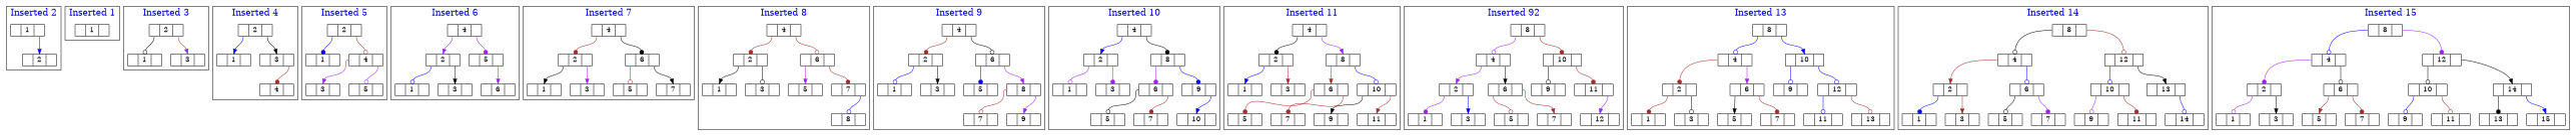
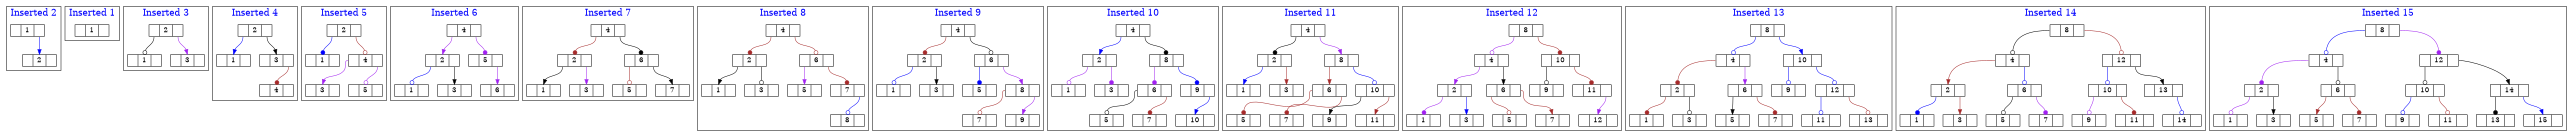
  digraph {
    node [shape=record]
    edge [headport=c tailport=r color=brown arrowhead=normal]
    n1 [height=.1 label="<l> | {<c> 1} | <r> "]
    n2 [height=.1 label="<l> | {<c> 2} | <r> "]
    n3 [height=.1 label="<l> | {<c> 1} | <r> "]
    n4 [height=.1 label="<l> | {<c> 2} | <r> "]
    n5 [height=.1 label="<l> | {<c> 1} | <r> "]
    n6 [height=.1 label="<l> | {<c> 3} | <r> "]
    n7 [height=.1 label="<l> | {<c> 2} | <r> "]
    n8 [height=.1 label="<l> | {<c> 1} | <r> "]
    n9 [height=.1 label="<l> | {<c> 3} | <r> "]
    n10 [height=.1 label="<l> | {<c> 4} | <r> "]
    n11 [height=.1 label="<l> | {<c> 2} | <r> "]
    n12 [height=.1 label="<l> | {<c> 1} | <r> "]
    n13 [height=.1 label="<l> | {<c> 4} | <r> "]
    n14 [height=.1 label="<l> | {<c> 3} | <r> "]
    n15 [height=.1 label="<l> | {<c> 5} | <r> "]
    n16 [height=.1 label="<l> | {<c> 4} | <r> "]
    n17 [height=.1 label="<l> | {<c> 2} | <r> "]
    n18 [height=.1 label="<l> | {<c> 5} | <r> "]
    n19 [height=.1 label="<l> | {<c> 1} | <r> "]
    n20 [height=.1 label="<l> | {<c> 3} | <r> "]
    n21 [height=.1 label="<l> | {<c> 6} | <r> "]
    n22 [height=.1 label="<l> | {<c> 4} | <r> "]
    n23 [height=.1 label="<l> | {<c> 2} | <r> "]
    n24 [height=.1 label="<l> | {<c> 6} | <r> "]
    n25 [height=.1 label="<l> | {<c> 1} | <r> "]
    n26 [height=.1 label="<l> | {<c> 3} | <r> "]
    n27 [height=.1 label="<l> | {<c> 5} | <r> "]
    n28 [height=.1 label="<l> | {<c> 7} | <r> "]
    n29 [height=.1 label="<l> | {<c> 4} | <r> "]
    n30 [height=.1 label="<l> | {<c> 2} | <r> "]
    n31 [height=.1 label="<l> | {<c> 6} | <r> "]
    n32 [height=.1 label="<l> | {<c> 1} | <r> "]
    n33 [height=.1 label="<l> | {<c> 3} | <r> "]
    n34 [height=.1 label="<l> | {<c> 5} | <r> "]
    n35 [height=.1 label="<l> | {<c> 7} | <r> "]
    n36 [height=.1 label="<l> | {<c> 8} | <r> "]
    n37 [height=.1 label="<l> | {<c> 4} | <r> "]
    n38 [height=.1 label="<l> | {<c> 2} | <r> "]
    n39 [height=.1 label="<l> | {<c> 6} | <r> "]
    n40 [height=.1 label="<l> | {<c> 1} | <r> "]
    n41 [height=.1 label="<l> | {<c> 3} | <r> "]
    n42 [height=.1 label="<l> | {<c> 5} | <r> "]
    n43 [height=.1 label="<l> | {<c> 8} | <r> "]
    n44 [height=.1 label="<l> | {<c> 7} | <r> "]
    n45 [height=.1 label="<l> | {<c> 9} | <r> "]
    n46 [height=.1 label="<l> | {<c> 4} | <r> "]
    n47 [height=.1 label="<l> | {<c> 2} | <r> "]
    n48 [height=.1 label="<l> | {<c> 8} | <r> "]
    n49 [height=.1 label="<l> | {<c> 1} | <r> "]
    n50 [height=.1 label="<l> | {<c> 3} | <r> "]
    n51 [height=.1 label="<l> | {<c> 6} | <r> "]
    n52 [height=.1 label="<l> | {<c> 9} | <r> "]
    n53 [height=.1 label="<l> | {<c> 5} | <r> "]
    n54 [height=.1 label="<l> | {<c> 7} | <r> "]
    n55 [height=.1 label="<l> | {<c> 10} | <r> "]
    n56 [height=.1 label="<l> | {<c> 4} | <r> "]
    n57 [height=.1 label="<l> | {<c> 2} | <r> "]
    n58 [height=.1 label="<l> | {<c> 8} | <r> "]
    n59 [height=.1 label="<l> | {<c> 1} | <r> "]
    n60 [height=.1 label="<l> | {<c> 3} | <r> "]
    n61 [height=.1 label="<l> | {<c> 6} | <r> "]
    n62 [height=.1 label="<l> | {<c> 10} | <r> "]
    n63 [height=.1 label="<l> | {<c> 5} | <r> "]
    n64 [height=.1 label="<l> | {<c> 7} | <r> "]
    n65 [height=.1 label="<l> | {<c> 9} | <r> "]
    n66 [height=.1 label="<l> | {<c> 11} | <r> "]
    n67 [height=.1 label="<l> | {<c> 8} | <r> "]
    n68 [height=.1 label="<l> | {<c> 4} | <r> "]
    n69 [height=.1 label="<l> | {<c> 10} | <r> "]
    n70 [height=.1 label="<l> | {<c> 2} | <r> "]
    n71 [height=.1 label="<l> | {<c> 6} | <r> "]
    n72 [height=.1 label="<l> | {<c> 1} | <r> "]
    n73 [height=.1 label="<l> | {<c> 3} | <r> "]
    n74 [height=.1 label="<l> | {<c> 5} | <r> "]
    n75 [height=.1 label="<l> | {<c> 7} | <r> "]
    n76 [height=.1 label="<l> | {<c> 9} | <r> "]
    n77 [height=.1 label="<l> | {<c> 11} | <r> "]
    n78 [height=.1 label="<l> | {<c> 12} | <r> "]
    n79 [height=.1 label="<l> | {<c> 8} | <r> "]
    n80 [height=.1 label="<l> | {<c> 4} | <r> "]
    n81 [height=.1 label="<l> | {<c> 10} | <r> "]
    n82 [height=.1 label="<l> | {<c> 2} | <r> "]
    n83 [height=.1 label="<l> | {<c> 6} | <r> "]
    n84 [height=.1 label="<l> | {<c> 1} | <r> "]
    n85 [height=.1 label="<l> | {<c> 3} | <r> "]
    n86 [height=.1 label="<l> | {<c> 5} | <r> "]
    n87 [height=.1 label="<l> | {<c> 7} | <r> "]
    n88 [height=.1 label="<l> | {<c> 9} | <r> "]
    n89 [height=.1 label="<l> | {<c> 12} | <r> "]
    n90 [height=.1 label="<l> | {<c> 11} | <r> "]
    n91 [height=.1 label="<l> | {<c> 13} | <r> "]
    n92 [height=.1 label="<l> | {<c> 8} | <r> "]
    n93 [height=.1 label="<l> | {<c> 4} | <r> "]
    n94 [height=.1 label="<l> | {<c> 12} | <r> "]
    n95 [height=.1 label="<l> | {<c> 2} | <r> "]
    n96 [height=.1 label="<l> | {<c> 6} | <r> "]
    n97 [height=.1 label="<l> | {<c> 1} | <r> "]
    n98 [height=.1 label="<l> | {<c> 3} | <r> "]
    n99 [height=.1 label="<l> | {<c> 5} | <r> "]
    n100 [height=.1 label="<l> | {<c> 7} | <r> "]
    n101 [height=.1 label="<l> | {<c> 10} | <r> "]
    n102 [height=.1 label="<l> | {<c> 13} | <r> "]
    n103 [height=.1 label="<l> | {<c> 9} | <r> "]
    n104 [height=.1 label="<l> | {<c> 11} | <r> "]
    n105 [height=.1 label="<l> | {<c> 14} | <r> "]
    n106 [height=.1 label="<l> | {<c> 8} | <r> "]
    n107 [height=.1 label="<l> | {<c> 4} | <r> "]
    n108 [height=.1 label="<l> | {<c> 12} | <r> "]
    n109 [height=.1 label="<l> | {<c> 2} | <r> "]
    n110 [height=.1 label="<l> | {<c> 6} | <r> "]
    n111 [height=.1 label="<l> | {<c> 1} | <r> "]
    n112 [height=.1 label="<l> | {<c> 3} | <r> "]
    n113 [height=.1 label="<l> | {<c> 5} | <r> "]
    n114 [height=.1 label="<l> | {<c> 7} | <r> "]
    n115 [height=.1 label="<l> | {<c> 10} | <r> "]
    n116 [height=.1 label="<l> | {<c> 14} | <r> "]
    n117 [height=.1 label="<l> | {<c> 9} | <r> "]
    n118 [height=.1 label="<l> | {<c> 11} | <r> "]
    n119 [height=.1 label="<l> | {<c> 13} | <r> "]
    n120 [height=.1 label="<l> | {<c> 15} | <r> "]
    subgraph cluster_1 {
      fontcolor=blue
      fontsize=18
      label="Inserted 2"
      n1
      n2
    }
    subgraph cluster_2 {
      fontcolor=blue
      fontsize=18
      label="Inserted 1"
      n3
    }
    subgraph cluster_3 {
      fontcolor=blue
      fontsize=18
      label="Inserted 3"
      n4
      n5
      n6
    }
    subgraph cluster_4 {
      fontcolor=blue
      fontsize=18
      label="Inserted 4"
      n7
      n8
      n9
      n10
    }
    subgraph cluster_5 {
      fontcolor=blue
      fontsize=18
      label="Inserted 5"
      n11
      n12
      n13
      n14
      n15
    }
    subgraph cluster_6 {
      fontcolor=blue
      fontsize=18
      label="Inserted 6"
      n16
      n17
      n18
      n19
      n20
      n21
    }
    subgraph cluster_7 {
      fontcolor=blue
      fontsize=18
      label="Inserted 7"
      n22
      n23
      n24
      n25
      n26
      n27
      n28
    }
    subgraph cluster_8 {
      fontcolor=blue
      fontsize=18
      label="Inserted 8"
      n29
      n30
      n31
      n32
      n33
      n34
      n35
      n36
    }
    subgraph cluster_9 {
      fontcolor=blue
      fontsize=18
      label="Inserted 9"
      n37
      n38
      n39
      n40
      n41
      n42
      n43
      n44
      n45
    }
    subgraph cluster_10 {
      fontcolor=blue
      fontsize=18
      label="Inserted 10"
      n46
      n47
      n48
      n49
      n50
      n51
      n52
      n53
      n54
      n55
    }
    subgraph cluster_11 {
      fontcolor=blue
      fontsize=18
      label="Inserted 11"
      n56
      n57
      n58
      n59
      n60
      n61
      n62
      n63
      n64
      n65
      n66
    }
    subgraph cluster_12 {
      fontcolor=blue
      fontsize=18
-     label="Inserted 92"
+     label="Inserted 12"
      n67
      n68
      n69
      n70
      n71
      n72
      n73
      n74
      n75
      n76
      n77
      n78
    }
    subgraph cluster_13 {
      fontcolor=blue
      fontsize=18
      label="Inserted 13"
      n79
      n80
      n81
      n82
      n83
      n84
      n85
      n86
      n87
      n88
      n89
      n90
      n91
    }
    subgraph cluster_14 {
      fontcolor=blue
      fontsize=18
      label="Inserted 14"
      n92
      n93
      n94
      n95
      n96
      n97
      n98
      n99
      n100
      n101
      n102
      n103
      n104
      n105
    }
    subgraph cluster_15 {
      fontcolor=blue
      fontsize=18
      label="Inserted 15"
      n106
      n107
      n108
      n109
      n110
      n111
      n112
      n113
      n114
      n115
      n116
      n117
      n118
      n119
      n120
    }
    n1 -> n2 [color=blue]
    n4 -> n5 [tailport=l color=black arrowhead=odot]
    n4 -> n6 [color=purple]
    n7 -> n8 [tailport=l color=blue]
    n7 -> n9 [color=black]
    n9 -> n10 [arrowhead=dot]
    n11 -> n12 [tailport=l color=blue arrowhead=dot]
    n11 -> n13 [arrowhead=odot]
    n13 -> n14 [tailport=l color=purple]
    n13 -> n15 [color=purple arrowhead=odot]
    n16 -> n17 [tailport=l color=purple]
    n16 -> n18 [color=purple arrowhead=dot]
    n17 -> n19 [tailport=l color=blue arrowhead=odot]
    n17 -> n20 [color=black]
    n18 -> n21 [color=purple]
    n22 -> n23 [tailport=l arrowhead=dot]
    n22 -> n24 [color=black arrowhead=dot]
    n23 -> n25 [tailport=l color=black]
    n23 -> n26 [color=purple]
    n24 -> n27 [tailport=l arrowhead=odot]
    n24 -> n28 [color=black]
    n29 -> n30 [tailport=l arrowhead=dot]
    n29 -> n31 [arrowhead=odot]
    n30 -> n32 [tailport=l color=black]
    n30 -> n33 [color=black arrowhead=odot]
    n31 -> n34 [tailport=l color=purple]
    n31 -> n35 [arrowhead=dot]
    n35 -> n36 [color=blue arrowhead=odot]
    n37 -> n38 [tailport=l arrowhead=dot]
    n37 -> n39 [color=black arrowhead=odot]
    n38 -> n40 [tailport=l color=blue arrowhead=odot]
    n38 -> n41 [color=black]
    n39 -> n42 [tailport=l color=blue arrowhead=dot]
    n39 -> n43 [color=purple]
    n43 -> n44 [tailport=l arrowhead=odot]
    n43 -> n45 [color=purple]
    n46 -> n47 [tailport=l color=blue]
    n46 -> n48 [color=black arrowhead=dot]
    n47 -> n49 [tailport=l color=purple arrowhead=odot]
    n47 -> n50 [color=purple arrowhead=dot]
    n48 -> n51 [tailport=l color=purple arrowhead=dot]
    n48 -> n52 [color=blue arrowhead=dot]
    n51 -> n53 [tailport=l color=black arrowhead=odot]
    n51 -> n54 [arrowhead=dot]
    n52 -> n55 [color=blue]
    n56 -> n57 [tailport=l color=black arrowhead=dot]
    n56 -> n58 [color=purple]
    n57 -> n59 [tailport=l color=blue]
    n57 -> n60
    n58 -> n61 [tailport=l]
    n58 -> n62 [color=blue arrowhead=odot]
    n61 -> n63 [tailport=l arrowhead=dot]
    n61 -> n64 [arrowhead=dot]
    n62 -> n65 [tailport=l color=black]
    n62 -> n66
    n67 -> n68 [tailport=l color=purple arrowhead=odot]
    n67 -> n69 [arrowhead=dot]
    n68 -> n70 [tailport=l color=purple]
    n68 -> n71 [color=black]
    n69 -> n76 [tailport=l color=black arrowhead=odot]
    n69 -> n77 [arrowhead=dot]
    n70 -> n72 [tailport=l color=purple arrowhead=dot]
    n70 -> n73 [color=blue]
    n71 -> n74 [tailport=l arrowhead=odot]
    n71 -> n75
    n77 -> n78 [color=purple]
    n79 -> n80 [tailport=l color=blue arrowhead=odot]
    n79 -> n81 [color=blue]
    n80 -> n82 [tailport=l arrowhead=dot]
    n80 -> n83 [color=purple]
    n81 -> n88 [tailport=l color=blue arrowhead=odot]
    n81 -> n89 [color=blue arrowhead=odot]
    n82 -> n84 [tailport=l arrowhead=dot]
    n82 -> n85 [color=black arrowhead=odot]
    n83 -> n86 [tailport=l color=black]
    n83 -> n87 [arrowhead=dot]
    n89 -> n90 [tailport=l color=blue arrowhead=odot]
    n89 -> n91 [arrowhead=odot]
    n92 -> n93 [tailport=l color=black arrowhead=odot]
    n92 -> n94 [arrowhead=odot]
    n93 -> n95 [tailport=l]
    n93 -> n96 [color=blue arrowhead=odot]
    n94 -> n101 [tailport=l color=blue arrowhead=odot]
    n94 -> n102 [color=black]
    n95 -> n97 [tailport=l color=blue arrowhead=dot]
    n95 -> n98
    n96 -> n99 [tailport=l color=black arrowhead=odot]
    n96 -> n100 [color=purple arrowhead=dot]
    n101 -> n103 [tailport=l color=purple arrowhead=odot]
    n101 -> n104 [arrowhead=dot]
    n102 -> n105 [color=blue arrowhead=odot]
    n106 -> n107 [tailport=l color=blue arrowhead=odot]
    n106 -> n108 [color=purple arrowhead=dot]
    n107 -> n109 [tailport=l color=purple arrowhead=dot]
    n107 -> n110 [color=black arrowhead=odot]
    n108 -> n115 [tailport=l color=black arrowhead=odot]
    n108 -> n116 [color=black]
    n109 -> n111 [tailport=l color=purple arrowhead=odot]
    n109 -> n112 [color=black]
    n110 -> n113 [tailport=l]
    n110 -> n114 [arrowhead=dot]
    n115 -> n117 [tailport=l color=blue arrowhead=odot]
    n115 -> n118 [arrowhead=odot]
    n116 -> n119 [tailport=l color=black arrowhead=dot]
    n116 -> n120 [color=blue]
  }
